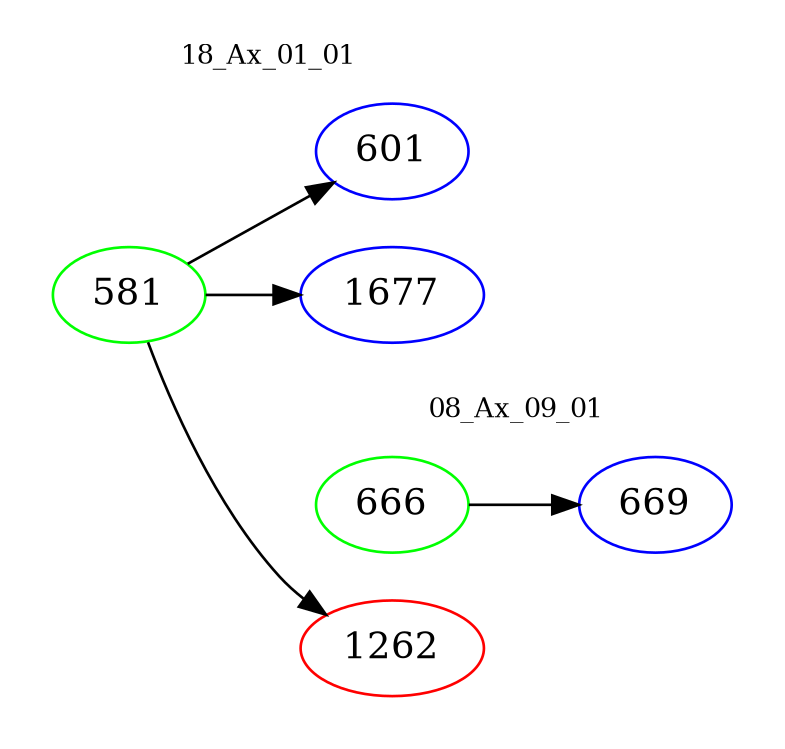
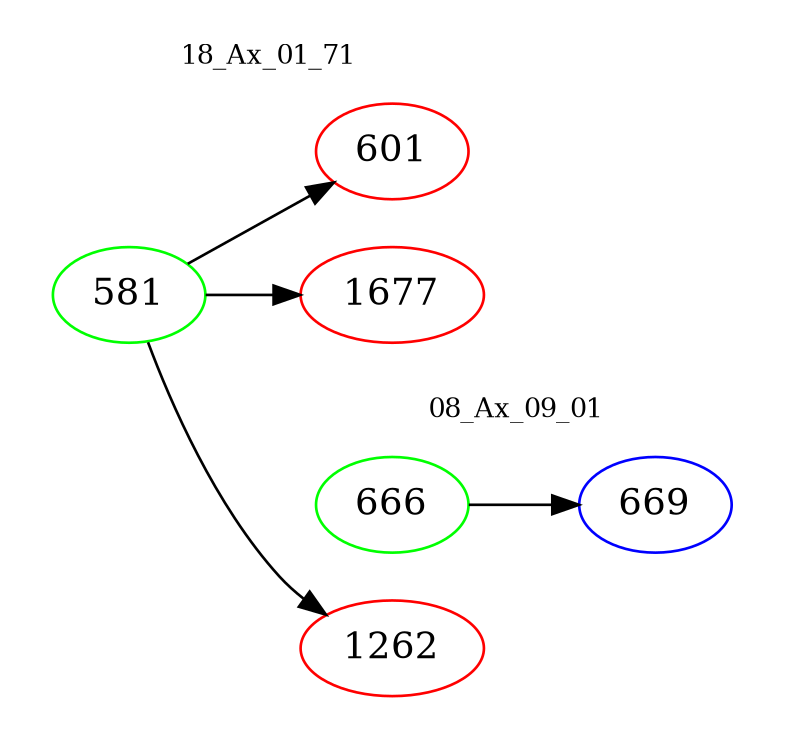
  digraph {
    fontname="DejaVu Serif"
    rankdir=LR
    node [color=green fontname="DejaVu Serif"]
    edge [color=black fontname="DejaVu Serif"]
    n1 [label=581]
-   n2 [color=blue label=1677]
-   n3 [color=blue label=601]
+   n2 [color=red label=1677]
+   n3 [color=red label=601]
    n4 [label=666]
    n5 [color=blue label=669]
    n6 [color=red label=1262]
    subgraph cluster_1 {
      color=white
      fontsize=10
-     label="18_Ax_01_01"
+     label="18_Ax_01_71"
      n1
      n2
      n3
    }
    subgraph cluster_2 {
      color=white
      fontsize=10
      label="08_Ax_09_01"
      n4
      n5
      n6
    }
    n1 -> n2
    n1 -> n3
    n1 -> n6
    n4 -> n5
  }
